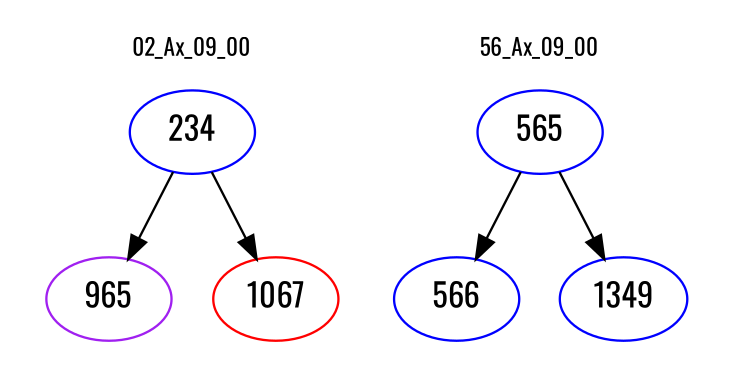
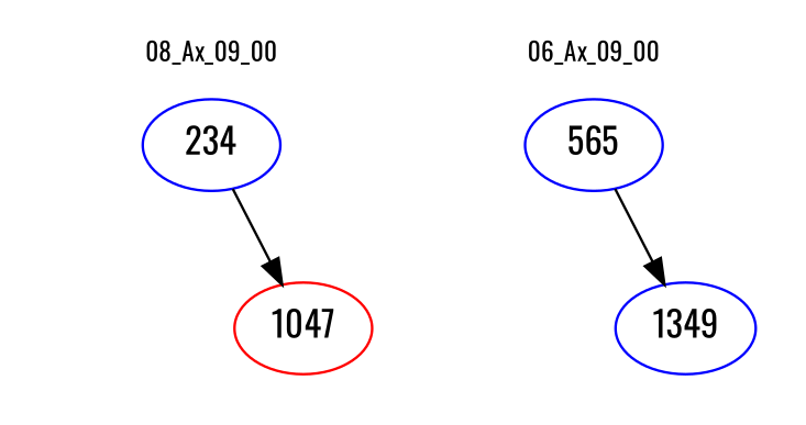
  digraph {
    fontname=Oswald
    node [color=blue fontname=Oswald]
    edge [color=black fontname=Oswald]
    n1 [label=234]
-   n2 [color=purple label=965]
-   n3 [color=red label=1067]
+   n3 [color=red label=1047]
    n4 [label=565]
-   n5 [label=566]
    n6 [label=1349]
    subgraph cluster_1 {
      color=white
      fontsize=10
-     label="02_Ax_09_00"
+     label="08_Ax_09_00"
      n1
-     n2
      n3
    }
    subgraph cluster_2 {
      color=white
      fontsize=10
-     label="56_Ax_09_00"
+     label="06_Ax_09_00"
      n4
-     n5
      n6
    }
-   n1 -> n2
    n1 -> n3
-   n4 -> n5
    n4 -> n6
  }
